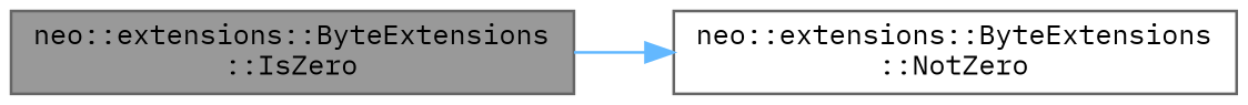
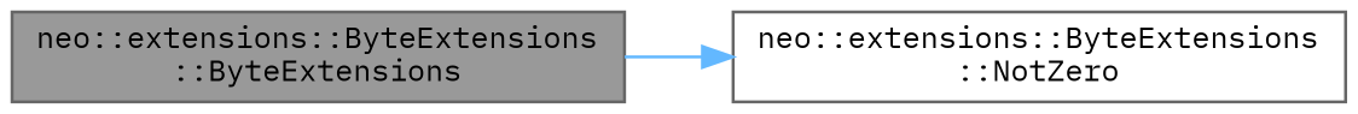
  digraph {
    rankdir=LR
    fontname="IBM Plex Mono"
    node [fontname="IBM Plex Mono" fontsize=10 shape=box style=filled]
-   n1 [color=gray40 fillcolor=grey60 fontcolor=black height=0.2 label="neo::extensions::ByteExtensions\l::IsZero" width=0.4]
+   n1 [color=gray40 fillcolor=grey60 fontcolor=black height=0.2 label="neo::extensions::ByteExtensions\l::ByteExtensions" width=0.4]
    n2 [color=grey40 fillcolor=white height=0.2 label="neo::extensions::ByteExtensions\l::NotZero" width=0.4]
    n1 -> n2 [color=steelblue1 fontname="IBM Plex Mono" fontsize=10 labelfontname=Helvetica labelfontsize=10 style=solid]
  }
